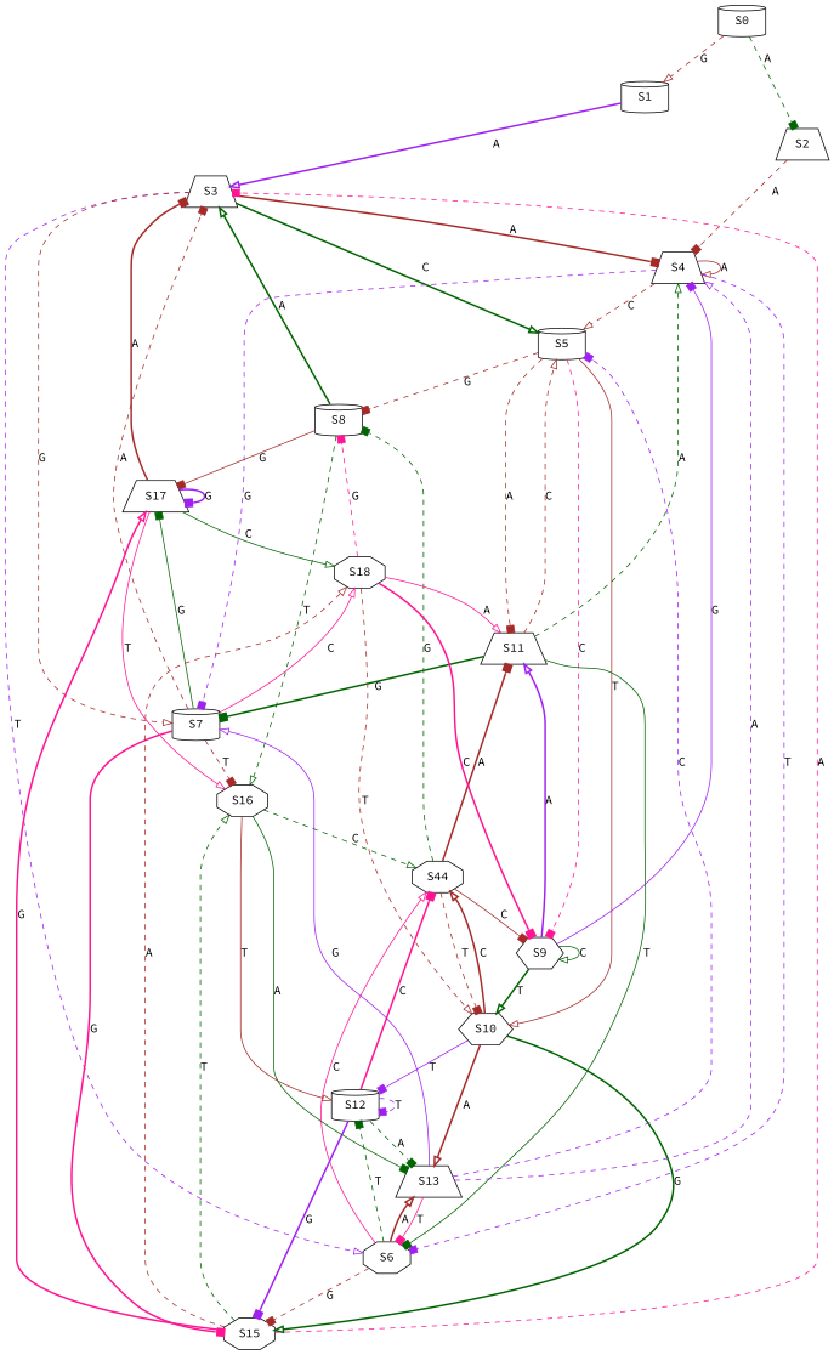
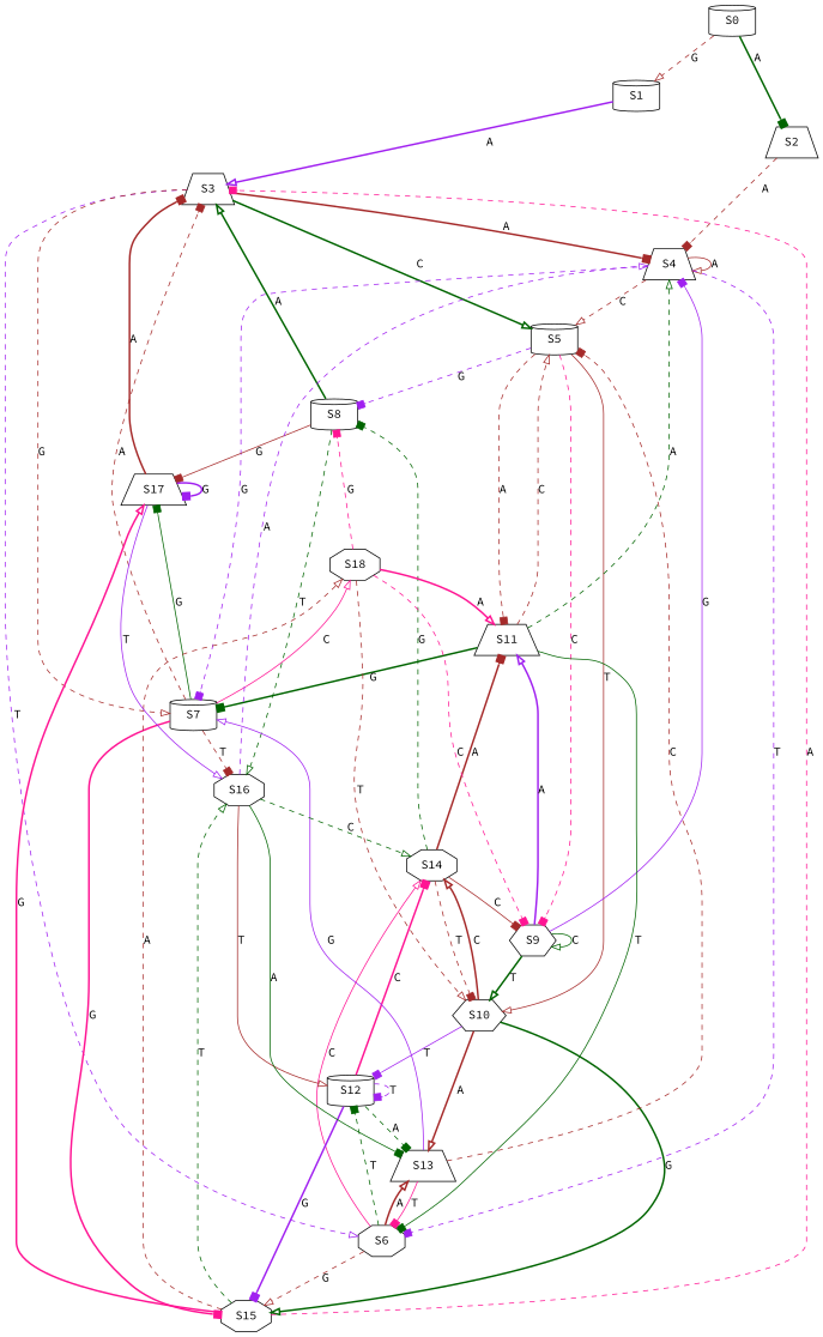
  strict digraph {
    fontname="Source Code Pro"
    node [fontname="Source Code Pro" shape=cylinder]
    edge [arrowhead=box color=brown fontname="Source Code Pro" style=dashed]
    S0
    S1
    S2 [shape=trapezium]
    S3 [shape=trapezium]
    S4 [shape=trapezium]
    S5
    S6 [shape=octagon]
    S7
    S8
    S9 [shape=hexagon]
    S10 [shape=hexagon]
    S11 [shape=trapezium]
    S12
    S13 [shape=trapezium]
-   S14 [shape=octagon label=S44]
+   S14 [shape=octagon]
    S15 [shape=octagon]
    S16 [shape=octagon]
    S17 [shape=trapezium]
    S18 [shape=octagon]
    S0 -> S1 [arrowhead=onormal label=G]
-   S0 -> S2 [color=darkgreen label=A]
+   S0 -> S2 [color=darkgreen label=A style=bold]
    S1 -> S3 [arrowhead=onormal color=purple label=A style=bold]
    S2 -> S4 [label=A]
    S3 -> S4 [label=A style=bold]
    S3 -> S5 [arrowhead=onormal color=darkgreen label=C style=bold]
    S3 -> S6 [arrowhead=onormal color=purple label=T]
    S3 -> S7 [arrowhead=onormal label=G]
    S4 -> S4 [arrowhead=onormal label=A style=solid]
    S4 -> S5 [arrowhead=onormal label=C]
    S4 -> S6 [color=purple label=T]
    S4 -> S7 [color=purple label=G]
-   S5 -> S8 [label=G]
+   S5 -> S8 [color=purple label=G]
    S5 -> S9 [color=deeppink label=C]
    S5 -> S10 [arrowhead=onormal label=T style=solid]
    S5 -> S11 [label=A]
    S6 -> S12 [color=darkgreen label=T]
    S6 -> S13 [arrowhead=onormal label=A style=bold]
    S6 -> S14 [arrowhead=onormal color=deeppink label=C style=solid]
-   S6 -> S15 [label=G]
+   S6 -> S15 [arrowhead=onormal label=G]
    S7 -> S3 [label=A]
    S7 -> S15 [color=deeppink label=G style=bold]
    S7 -> S16 [label=T]
    S7 -> S17 [color=darkgreen label=G style=solid]
    S7 -> S18 [arrowhead=onormal color=deeppink label=C style=solid]
    S8 -> S3 [arrowhead=onormal color=darkgreen label=A style=bold]
    S8 -> S16 [arrowhead=onormal color=darkgreen label=T]
    S8 -> S17 [label=G style=solid]
    S9 -> S4 [color=purple label=G style=solid]
    S9 -> S9 [arrowhead=onormal color=darkgreen label=C style=solid]
    S9 -> S10 [arrowhead=onormal color=darkgreen label=T style=bold]
    S9 -> S11 [arrowhead=onormal color=purple label=A style=bold]
    S10 -> S12 [color=purple label=T style=solid]
    S10 -> S13 [arrowhead=onormal label=A style=bold]
    S10 -> S14 [arrowhead=onormal label=C style=bold]
    S10 -> S15 [arrowhead=onormal color=darkgreen label=G style=bold]
    S11 -> S4 [arrowhead=onormal color=darkgreen label=A]
    S11 -> S5 [arrowhead=onormal label=C]
    S11 -> S6 [color=darkgreen label=T style=solid]
    S11 -> S7 [color=darkgreen label=G style=bold]
    S12 -> S12 [color=purple label=T]
    S12 -> S13 [color=darkgreen label=A]
    S12 -> S14 [color=deeppink label=C style=bold]
    S12 -> S15 [color=purple label=G style=bold]
-   S13 -> S4 [arrowhead=onormal color=purple label=A]
-   S13 -> S5 [color=purple label=C]
+   S16 -> S4 [arrowhead=onormal color=purple label=A]
+   S13 -> S5 [label=C]
    S13 -> S6 [color=deeppink label=T style=solid]
    S13 -> S7 [arrowhead=onormal color=purple label=G style=solid]
    S14 -> S8 [color=darkgreen label=G]
    S14 -> S9 [label=C style=solid]
    S14 -> S10 [label=T]
    S14 -> S11 [label=A style=bold]
    S15 -> S3 [color=deeppink label=A]
    S15 -> S16 [arrowhead=onormal color=darkgreen label=T]
    S15 -> S17 [arrowhead=onormal color=deeppink label=G style=bold]
    S15 -> S18 [arrowhead=onormal label=A]
    S16 -> S12 [arrowhead=onormal label=T style=solid]
    S16 -> S13 [color=darkgreen label=A style=solid]
    S16 -> S14 [arrowhead=onormal color=darkgreen label=C]
    S17 -> S3 [label=A style=bold]
-   S17 -> S16 [arrowhead=onormal color=deeppink label=T style=solid]
+   S17 -> S16 [arrowhead=onormal color=purple label=T style=solid]
    S17 -> S17 [color=purple label=G style=bold]
-   S17 -> S18 [arrowhead=onormal color=darkgreen label=C style=solid]
    S18 -> S8 [color=deeppink label=G]
-   S18 -> S9 [color=deeppink label=C style=bold]
+   S18 -> S9 [color=deeppink label=C]
    S18 -> S10 [arrowhead=onormal label=T]
-   S18 -> S11 [arrowhead=onormal color=deeppink label=A style=solid]
+   S18 -> S11 [arrowhead=onormal color=deeppink label=A style=bold]
  }
